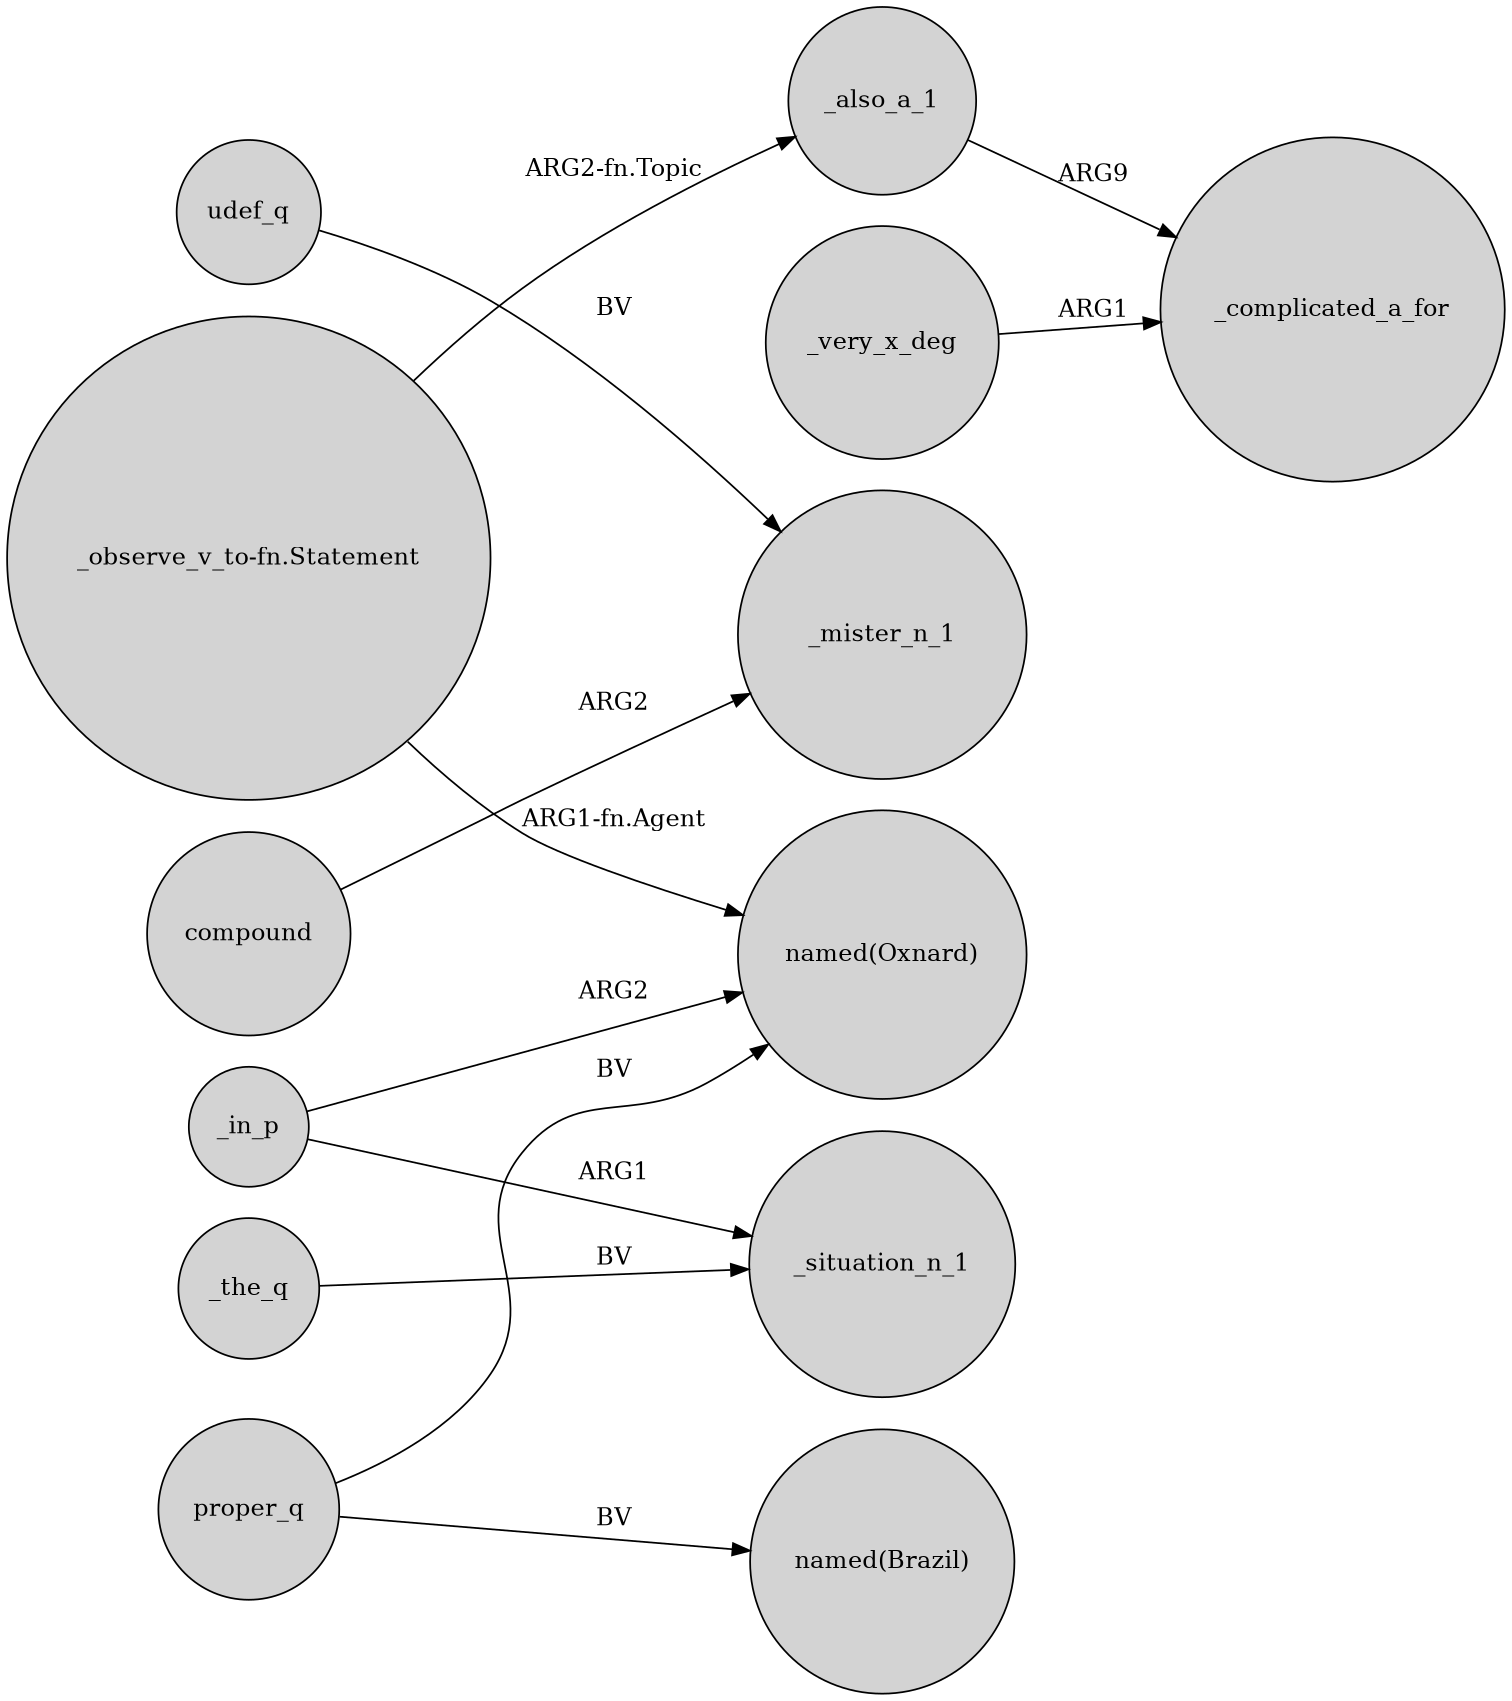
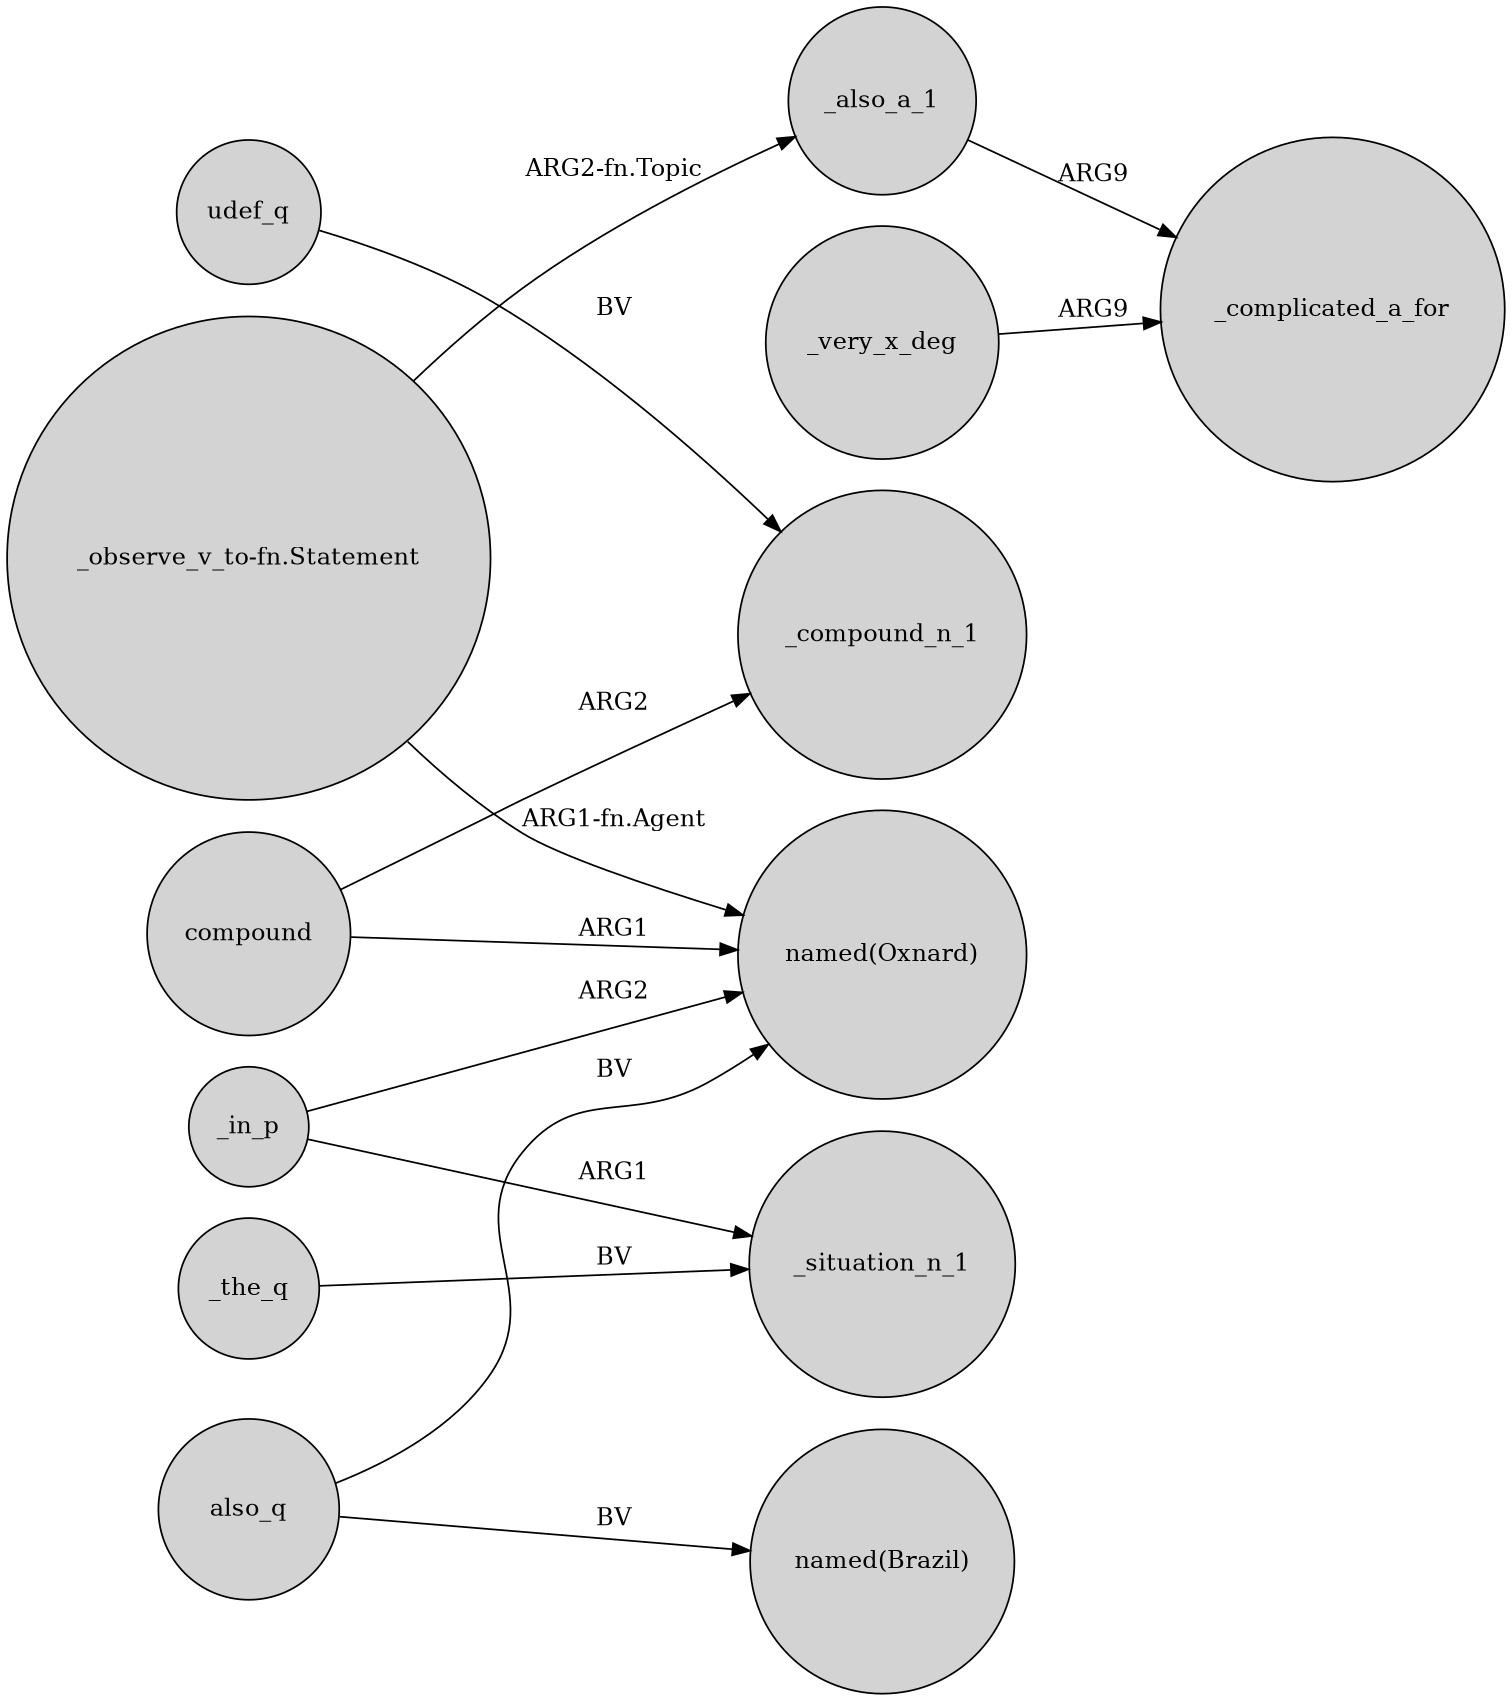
  digraph {
    rankdir=LR
    node [shape=circle style=filled]
    compound
    "named(Oxnard)"
-   _mister_n_1
+   _mister_n_1 [label=_compound_n_1]
    _very_x_deg
    _complicated_a_for
    udef_q
    _the_q
    _situation_n_1
    _also_a_1
    "_observe_v_to-fn.Statement"
    _in_p
-   proper_q
+   proper_q [label=also_q]
    "named(Brazil)"
+   compound -> "named(Oxnard)" [label=ARG1]
    compound -> _mister_n_1 [label=ARG2]
-   _very_x_deg -> _complicated_a_for [label=ARG1]
+   _very_x_deg -> _complicated_a_for [label=ARG9]
    udef_q -> _mister_n_1 [label=BV]
    _the_q -> _situation_n_1 [label=BV]
    _also_a_1 -> _complicated_a_for [label=ARG9]
    "_observe_v_to-fn.Statement" -> "named(Oxnard)" [label="ARG1-fn.Agent"]
    "_observe_v_to-fn.Statement" -> _also_a_1 [label="ARG2-fn.Topic"]
    _in_p -> "named(Oxnard)" [label=ARG2]
    _in_p -> _situation_n_1 [label=ARG1]
    proper_q -> "named(Oxnard)" [label=BV]
    proper_q -> "named(Brazil)" [label=BV]
  }
